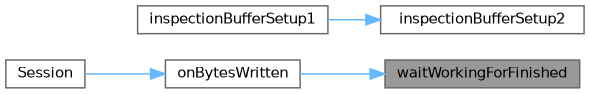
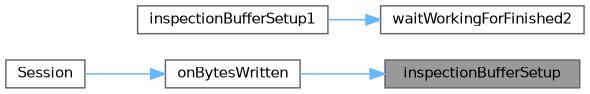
  digraph {
    rankdir=RL
    node [color=grey40 fillcolor=white fontname=Helvetica fontsize=10 shape=box style=filled]
    edge [color=steelblue1 dir=back fontname=Helvetica fontsize=10 labelfontname=Helvetica labelfontsize=10 style=solid]
-   n1 [color=gray40 fillcolor=grey60 fontcolor=black height=0.2 label=waitWorkingForFinished width=0.4]
+   n1 [color=gray40 fillcolor=grey60 fontcolor=black height=0.2 label=inspectionBufferSetup width=0.4]
    n2 [height=0.2 label=onBytesWritten width=0.4]
    n3 [height=0.2 label=inspectionBufferSetup1 width=0.4]
-   n4 [height=0.2 label=inspectionBufferSetup2 width=0.4]
+   n4 [height=0.2 label=waitWorkingForFinished2 width=0.4]
    n5 [height=0.2 label=Session width=0.4]
    n1 -> n2
    n2 -> n5
    n4 -> n3
  }
